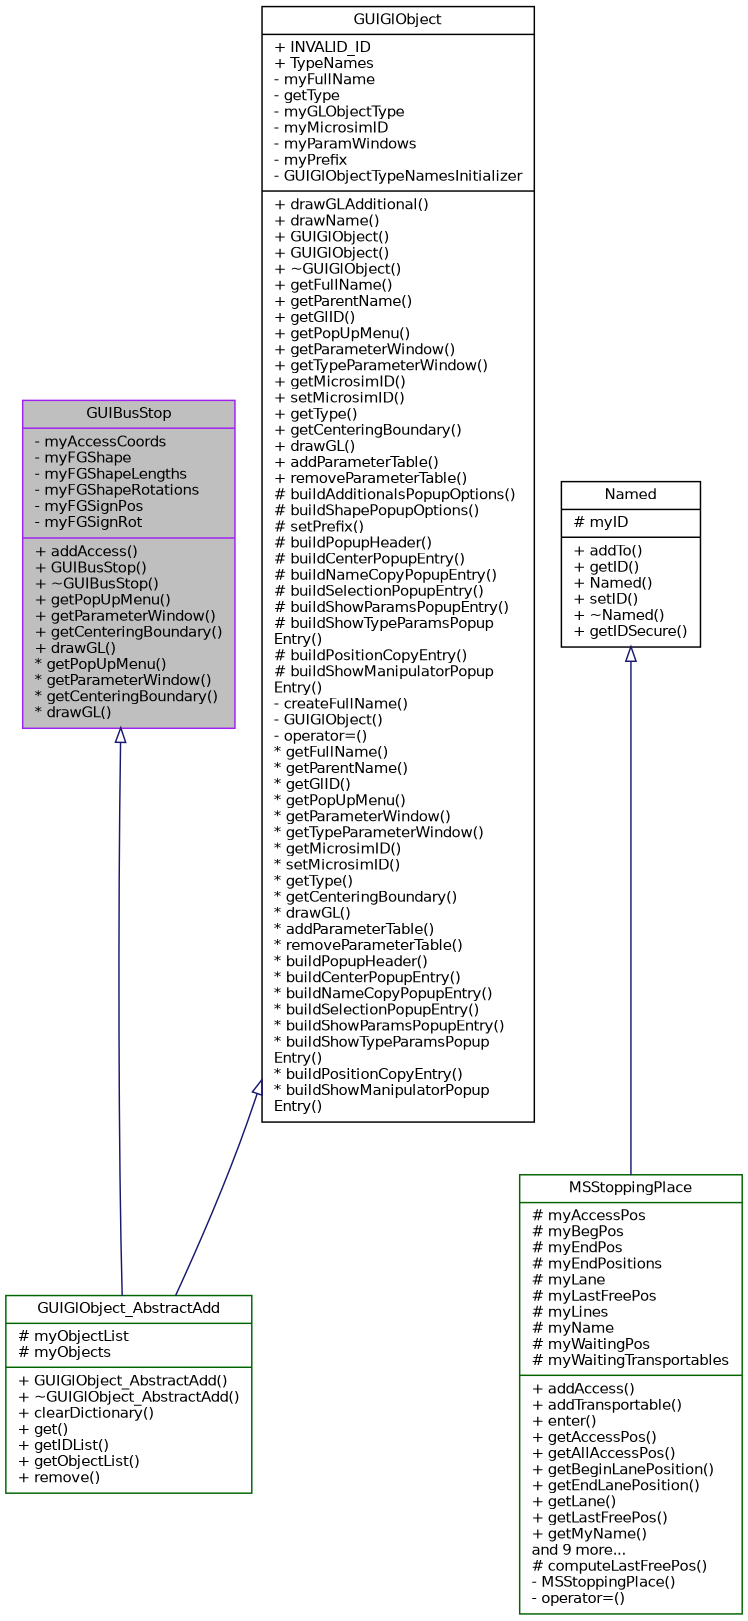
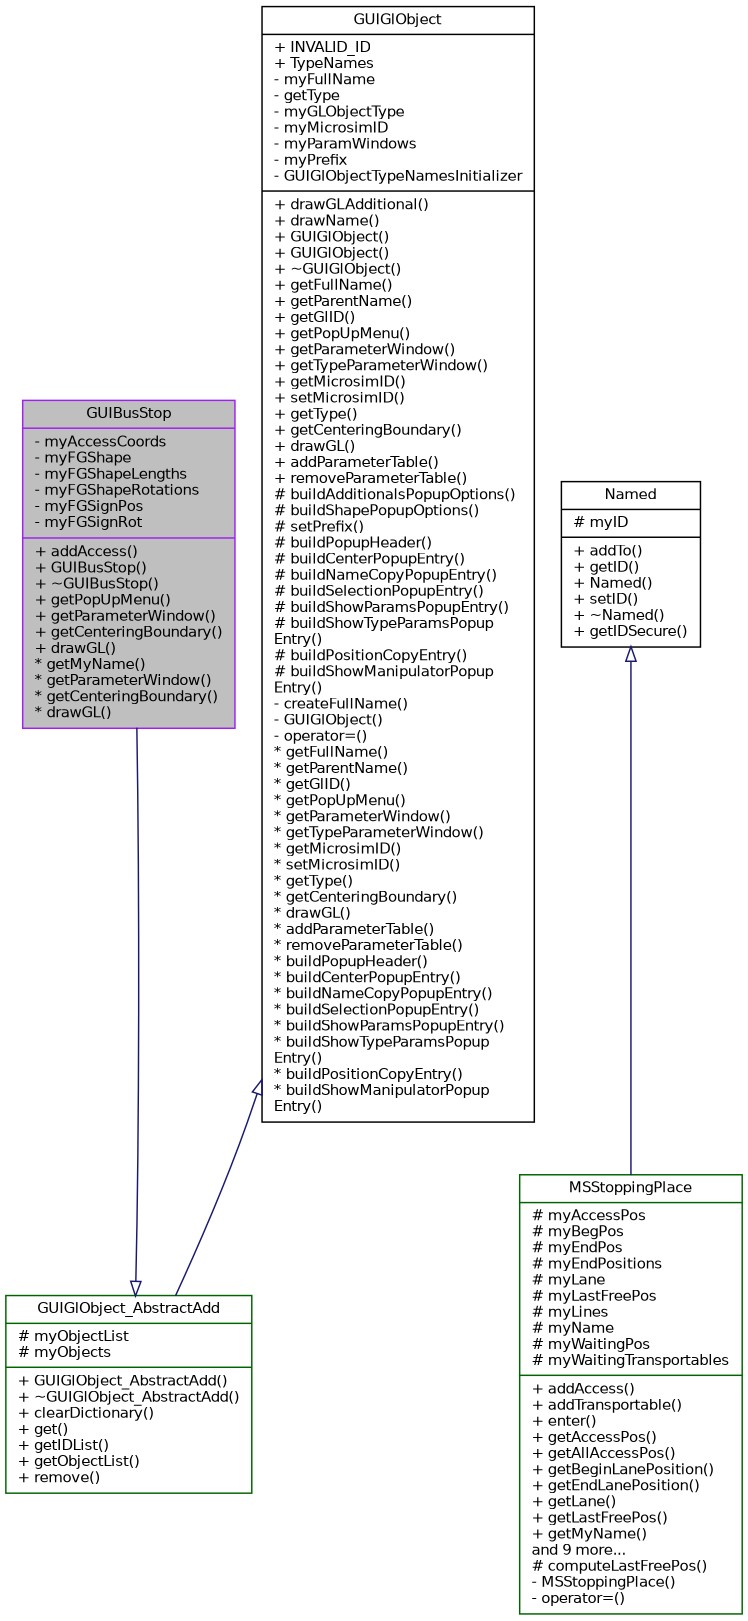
  digraph {
    node [color=darkgreen fillcolor=white fontname=Helvetica fontsize=10 shape=record style=filled]
    edge [arrowtail=onormal color=midnightblue dir=back fontname=Helvetica fontsize=10 labelfontname=Helvetica labelfontsize=10 style=solid]
-   n1 [color=purple fillcolor=grey75 fontcolor=black height=0.2 label="{GUIBusStop\n|- myAccessCoords\l- myFGShape\l- myFGShapeLengths\l- myFGShapeRotations\l- myFGSignPos\l- myFGSignRot\l|+ addAccess()\l+ GUIBusStop()\l+ ~GUIBusStop()\l+ getPopUpMenu()\l+ getParameterWindow()\l+ getCenteringBoundary()\l+ drawGL()\l* getPopUpMenu()\l* getParameterWindow()\l* getCenteringBoundary()\l* drawGL()\l}" width=0.4]
+   n1 [color=purple fillcolor=grey75 fontcolor=black height=0.2 label="{GUIBusStop\n|- myAccessCoords\l- myFGShape\l- myFGShapeLengths\l- myFGShapeRotations\l- myFGSignPos\l- myFGSignRot\l|+ addAccess()\l+ GUIBusStop()\l+ ~GUIBusStop()\l+ getPopUpMenu()\l+ getParameterWindow()\l+ getCenteringBoundary()\l+ drawGL()\l* getMyName()\l* getParameterWindow()\l* getCenteringBoundary()\l* drawGL()\l}" width=0.4]
    n2 [height=0.2 label="{MSStoppingPlace\n|# myAccessPos\l# myBegPos\l# myEndPos\l# myEndPositions\l# myLane\l# myLastFreePos\l# myLines\l# myName\l# myWaitingPos\l# myWaitingTransportables\l|+ addAccess()\l+ addTransportable()\l+ enter()\l+ getAccessPos()\l+ getAllAccessPos()\l+ getBeginLanePosition()\l+ getEndLanePosition()\l+ getLane()\l+ getLastFreePos()\l+ getMyName()\land 9 more...\l# computeLastFreePos()\l- MSStoppingPlace()\l- operator=()\l}" width=0.4]
    n3 [color=black height=0.2 label="{Named\n|# myID\l|+ addTo()\l+ getID()\l+ Named()\l+ setID()\l+ ~Named()\l+ getIDSecure()\l}" width=0.4]
    n4 [height=0.2 label="{GUIGlObject_AbstractAdd\n|# myObjectList\l# myObjects\l|+ GUIGlObject_AbstractAdd()\l+ ~GUIGlObject_AbstractAdd()\l+ clearDictionary()\l+ get()\l+ getIDList()\l+ getObjectList()\l+ remove()\l}" width=0.4]
    n5 [color=black height=0.2 label="{GUIGlObject\n|+ INVALID_ID\l+ TypeNames\l- myFullName\l- getType\l- myGLObjectType\l- myMicrosimID\l- myParamWindows\l- myPrefix\l- GUIGlObjectTypeNamesInitializer\l|+ drawGLAdditional()\l+ drawName()\l+ GUIGlObject()\l+ GUIGlObject()\l+ ~GUIGlObject()\l+ getFullName()\l+ getParentName()\l+ getGlID()\l+ getPopUpMenu()\l+ getParameterWindow()\l+ getTypeParameterWindow()\l+ getMicrosimID()\l+ setMicrosimID()\l+ getType()\l+ getCenteringBoundary()\l+ drawGL()\l+ addParameterTable()\l+ removeParameterTable()\l# buildAdditionalsPopupOptions()\l# buildShapePopupOptions()\l# setPrefix()\l# buildPopupHeader()\l# buildCenterPopupEntry()\l# buildNameCopyPopupEntry()\l# buildSelectionPopupEntry()\l# buildShowParamsPopupEntry()\l# buildShowTypeParamsPopup\lEntry()\l# buildPositionCopyEntry()\l# buildShowManipulatorPopup\lEntry()\l- createFullName()\l- GUIGlObject()\l- operator=()\l* getFullName()\l* getParentName()\l* getGlID()\l* getPopUpMenu()\l* getParameterWindow()\l* getTypeParameterWindow()\l* getMicrosimID()\l* setMicrosimID()\l* getType()\l* getCenteringBoundary()\l* drawGL()\l* addParameterTable()\l* removeParameterTable()\l* buildPopupHeader()\l* buildCenterPopupEntry()\l* buildNameCopyPopupEntry()\l* buildSelectionPopupEntry()\l* buildShowParamsPopupEntry()\l* buildShowTypeParamsPopup\lEntry()\l* buildPositionCopyEntry()\l* buildShowManipulatorPopup\lEntry()\l}" width=0.4]
    n3 -> n2
-   n1 -> n4
+   n4 -> n1
    n5 -> n4
  }
